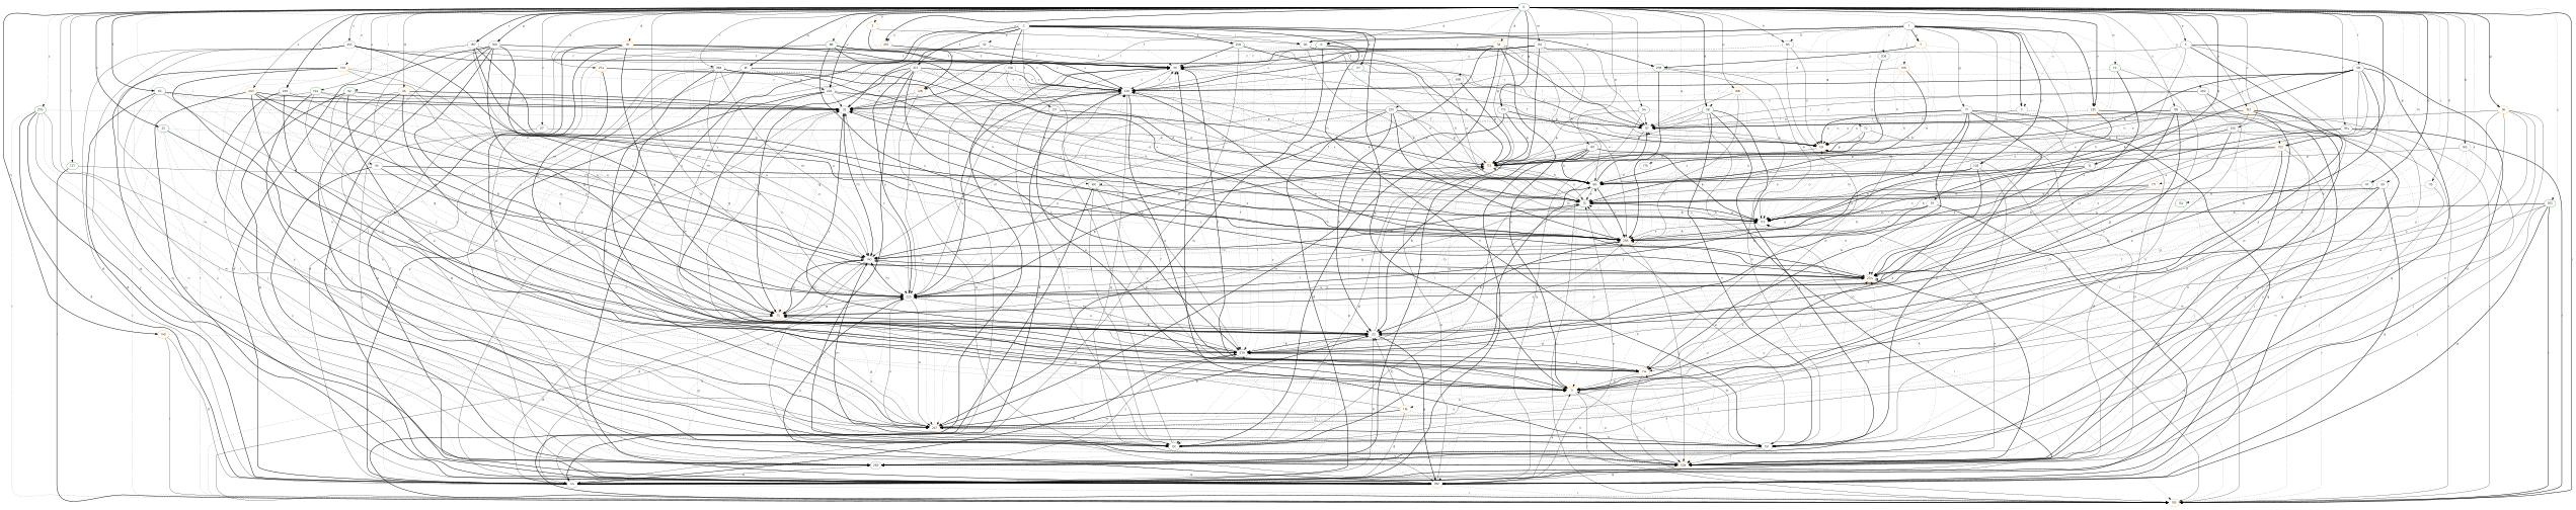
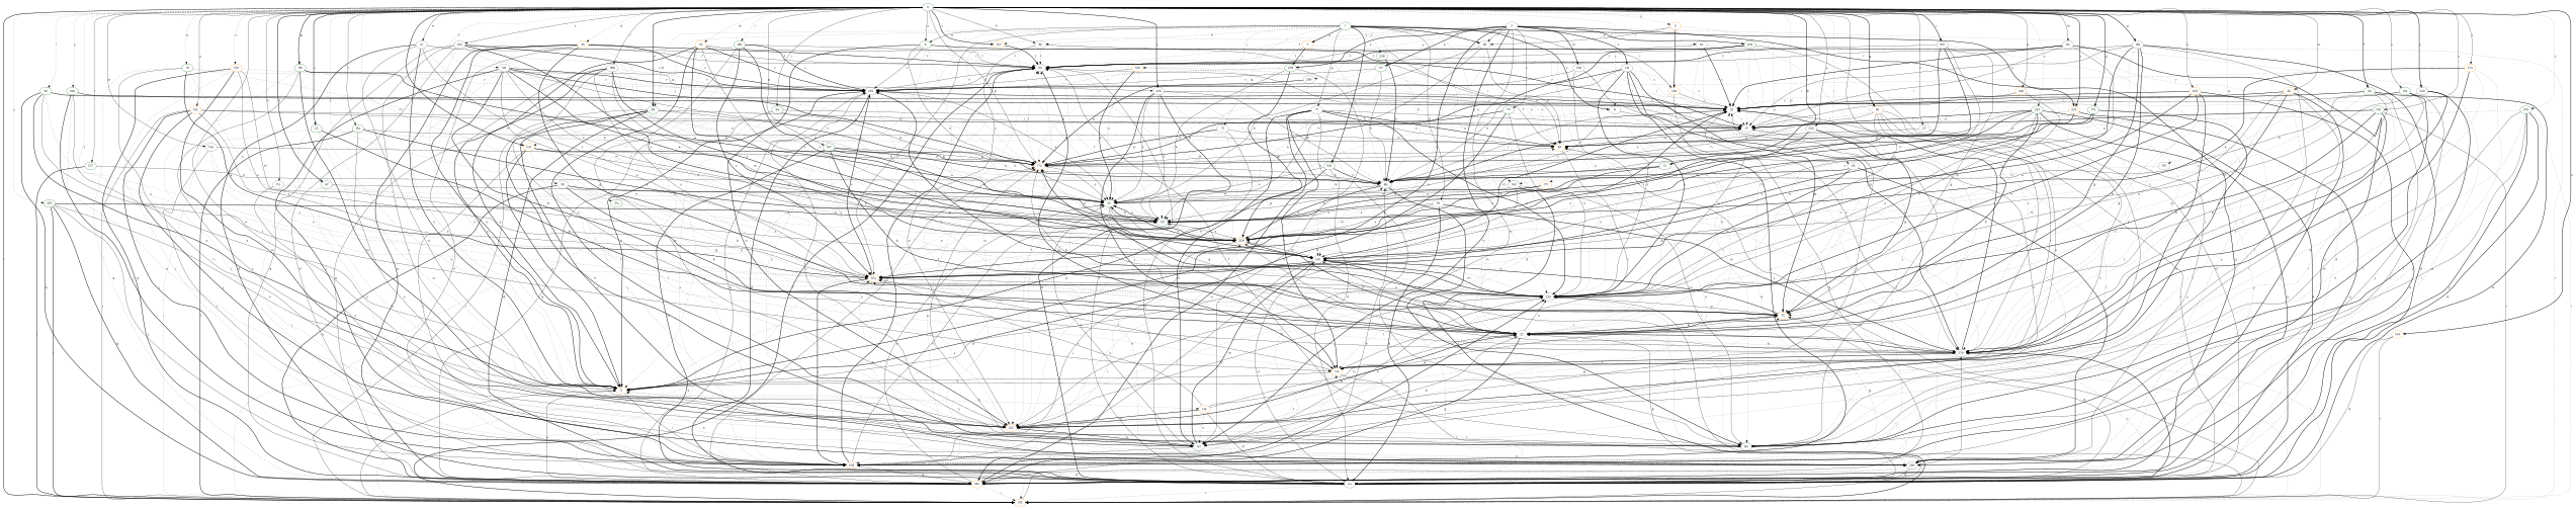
  strict digraph {
    fontname=Montserrat
    node [color=darkgreen fontname=Montserrat]
    edge [fontname=Montserrat style=solid]
    3 [color=darkorange]
    0
    6
    15
    19
    25
    31 [color=gray40]
    33 [color=darkorange]
    35 [color=darkorange]
    36 [color=darkorange]
    38
    47
    51 [color=gray40]
    58 [color=gray40]
    63
    66 [color=darkorange]
    85 [color=gray40]
    88
    92
    94
    95 [color=gray40]
    99 [color=gray40]
    103 [color=darkorange]
    115 [color=gray40]
    127
    132 [color=gray40]
    134
    149 [color=darkorange]
    150 [color=darkorange]
    153 [color=darkorange]
    165 [color=gray40]
    167
    168 [color=darkorange]
    169 [color=gray40]
    171 [color=darkorange]
    172 [color=darkorange]
    175
    176 [color=gray40]
    181
    184
    187 [color=gray40]
    188 [color=gray40]
    193 [color=darkorange]
    194
    199
    203 [color=darkorange]
    204 [color=darkorange]
    220
    225 [color=gray40]
    226 [color=gray40]
    229 [color=gray40]
    235 [color=darkorange]
    247 [color=darkorange]
    253 [color=gray40]
    256 [color=gray40]
    257 [color=darkorange]
    262
    263
    271 [color=gray40]
    274 [color=darkorange]
    276
    96 [color=gray40]
    128 [color=darkorange]
    160
    65 [color=gray40]
    55
    97 [color=gray40]
    n68 [color=gray40 label=239]
    269 [color=gray40]
    86
    108 [color=darkorange]
    119
    214 [color=darkorange]
    258 [color=darkorange]
    151
    182 [color=darkorange]
    11 [color=darkorange]
    22 [color=gray40]
    161 [color=darkorange]
    140 [color=gray40]
    130
    44 [color=gray40]
    75 [color=darkorange]
    279
    32 [color=gray40]
    1
    7 [color=darkorange]
    39 [color=gray40]
    71 [color=gray40]
    72 [color=gray40]
    106 [color=darkorange]
    158
    208
    278
    118 [color=darkorange]
    2 [color=gray40]
    52 [color=gray40]
    117
    138 [color=gray40]
    209
    211
    213 [color=gray40]
    268 [color=gray40]
    3 -> 96 [label=i]
    3 -> 128 [label=l style=bold]
    3 -> 160 [label=o style=dotted]
    0 -> 3 [label=a style=dotted]
    0 -> 6 [label=a]
    0 -> 15 [label=b style=bold]
    0 -> 19 [label=b style=dotted]
    0 -> 25 [label=c style=bold]
    0 -> 31 [label=c style=dotted]
    0 -> 33 [label=d style=dotted]
    0 -> 35 [label=d style=dotted]
    0 -> 36 [label=d]
    0 -> 38 [label=d style=bold]
    0 -> 47 [label=e style=bold]
    0 -> 51 [label=e]
    0 -> 58 [label=f style=dotted]
    0 -> 63 [label=f style=bold]
    0 -> 66 [label=g style=bold]
    0 -> 85 [label=h]
    0 -> 88 [label=i style=dotted]
    0 -> 92 [label=i style=dotted]
    0 -> 94 [label=i]
    0 -> 95 [label=i style=dotted]
    0 -> 99 [label=j style=dotted]
    0 -> 103 [label=j style=bold]
    0 -> 115 [label=k]
    0 -> 127 [label=l]
    0 -> 132 [label=m]
    0 -> 134 [label=m style=dotted]
    0 -> 149 [label=n style=bold]
    0 -> 150 [label=n style=dotted]
    0 -> 153 [label=o]
    0 -> 165 [label=p]
    0 -> 167 [label=p]
    0 -> 168 [label=p]
    0 -> 169 [label=p style=bold]
    0 -> 171 [label=p style=dotted]
    0 -> 172 [label=p]
    0 -> 175 [label=q style=bold]
    0 -> 176 [label=q style=dotted]
    0 -> 181 [label=q style=bold]
    0 -> 184 [label=r]
    0 -> 187 [label=r style=bold]
    0 -> 188 [label=r]
    0 -> 193 [label=r style=bold]
    0 -> 194 [label=s]
    0 -> 199 [label=s]
    0 -> 203 [label=s]
    0 -> 204 [label=s style=dotted]
    0 -> 220 [label=u style=dotted]
    0 -> 225 [label=u]
    0 -> 226 [label=v style=bold]
    0 -> 229 [label=v style=bold]
    0 -> 235 [label=v style=bold]
    0 -> 247 [label=w]
    0 -> 253 [label=x]
    0 -> 256 [label=x]
    0 -> 257 [label=x style=bold]
    0 -> 262 [label=y style=dotted]
    0 -> 263 [label=y style=dotted]
    0 -> 271 [label=z]
    0 -> 274 [label=z]
    0 -> 276 [label=z style=dotted]
    6 -> 225 [label=u style=dotted]
    6 -> 247 [label=w style=bold]
    6 -> 65 [label=f style=dotted]
    6 -> 55 [label=e]
    6 -> 97 [label=i style=bold]
    6 -> n68 [label=v]
    6 -> 269 [label=y style=dotted]
    15 -> 86 [label=h style=bold]
    15 -> 108 [label=j style=dotted]
    15 -> 119 [label=k style=bold]
    15 -> 214 [label=t style=dotted]
    15 -> 258 [label=x style=dotted]
    19 -> 204 [label=s style=bold]
    19 -> n68 [label=v style=dotted]
    19 -> 86 [label=h style=dotted]
    19 -> 258 [label=x style=dotted]
    19 -> 151 [label=n]
    19 -> 182 [label=q style=dotted]
    25 -> 193 [label=r style=dotted]
    25 -> 247 [label=w style=dotted]
    25 -> 269 [label=y style=dotted]
    25 -> 11 [label=a style=dotted]
    25 -> 22 [label=b style=bold]
    25 -> 161 [label=o style=dotted]
    31 -> 193 [label=r style=dotted]
    31 -> 97 [label=i]
    31 -> 119 [label=k style=dotted]
    31 -> 182 [label=q style=dotted]
    31 -> 22 [label=b style=dotted]
    33 -> 65 [label=f style=dotted]
    33 -> 97 [label=i]
    33 -> n68 [label=v style=bold]
    33 -> 258 [label=x]
    33 -> 11 [label=a style=bold]
    33 -> 140 [label=m style=bold]
    33 -> 130 [label=l style=bold]
    35 -> 65 [label=f style=bold]
    35 -> n68 [label=v style=bold]
    35 -> 119 [label=k style=dotted]
    35 -> 182 [label=q style=bold]
    35 -> 11 [label=a style=bold]
    35 -> 44 [label=d]
    35 -> 75 [label=g style=bold]
    36 -> 225 [label=u]
    36 -> 108 [label=j style=bold]
    36 -> 22 [label=b style=bold]
    36 -> 130 [label=l]
    36 -> 75 [label=g style=dotted]
    36 -> 279 [label=z style=dotted]
    36 -> 32 [label=c style=bold]
    38 -> 172 [label=p]
    38 -> 193 [label=r]
    38 -> 55 [label=e style=dotted]
    38 -> 97 [label=i]
    38 -> 269 [label=y style=bold]
    38 -> 151 [label=n style=bold]
    38 -> 44 [label=d style=bold]
    47 -> 247 [label=w style=dotted]
    47 -> 55 [label=e]
    47 -> 108 [label=j style=dotted]
    47 -> 119 [label=k style=dotted]
    51 -> 247 [label=w]
    51 -> 65 [label=f]
    51 -> 55 [label=e style=dotted]
    51 -> 119 [label=k style=dotted]
    51 -> 258 [label=x]
    51 -> 11 [label=a style=bold]
    51 -> 44 [label=d style=bold]
    58 -> 172 [label=p style=bold]
    58 -> 204 [label=s]
    58 -> n68 [label=v style=bold]
    58 -> 86 [label=h]
    58 -> 108 [label=j style=bold]
    58 -> 119 [label=k style=bold]
    58 -> 258 [label=x]
    58 -> 11 [label=a style=dotted]
    58 -> 22 [label=b style=bold]
    63 -> 204 [label=s style=dotted]
    63 -> 269 [label=y]
    63 -> 258 [label=x style=dotted]
    63 -> 22 [label=b]
    63 -> 130 [label=l style=dotted]
    63 -> 44 [label=d style=bold]
    63 -> 32 [label=c style=bold]
    66 -> 97 [label=i style=dotted]
    66 -> 86 [label=h]
    66 -> 214 [label=t]
    66 -> 151 [label=n]
    66 -> 11 [label=a]
    66 -> 130 [label=l]
    66 -> 279 [label=z]
    85 -> 247 [label=w]
    85 -> 65 [label=f style=dotted]
    85 -> 119 [label=k style=dotted]
    85 -> 161 [label=o]
    85 -> 32 [label=c style=dotted]
    88 -> 204 [label=s style=bold]
    88 -> 225 [label=u style=dotted]
    88 -> 247 [label=w]
    88 -> 65 [label=f]
    88 -> n68 [label=v style=bold]
    88 -> 258 [label=x style=bold]
    88 -> 22 [label=b style=dotted]
    92 -> 225 [label=u style=dotted]
    92 -> 214 [label=t]
    92 -> 182 [label=q style=bold]
    92 -> 11 [label=a style=bold]
    92 -> 32 [label=c style=bold]
    94 -> 172 [label=p]
    94 -> 97 [label=i]
    94 -> 108 [label=j style=dotted]
    94 -> 119 [label=k style=dotted]
    94 -> 182 [label=q]
    94 -> 130 [label=l style=dotted]
    95 -> 225 [label=u style=bold]
    95 -> 269 [label=y style=bold]
    95 -> 86 [label=h style=bold]
    99 -> 204 [label=s style=dotted]
    99 -> 55 [label=e style=bold]
    99 -> 182 [label=q style=bold]
    99 -> 22 [label=b style=bold]
    99 -> 75 [label=g style=dotted]
    103 -> 172 [label=p style=bold]
    103 -> 108 [label=j]
    103 -> 119 [label=k]
    103 -> 214 [label=t style=dotted]
    103 -> 11 [label=a style=bold]
    103 -> 22 [label=b style=dotted]
    115 -> 55 [label=e style=dotted]
    115 -> 151 [label=n]
    127 -> 193 [label=r style=bold]
    127 -> 86 [label=h]
    132 -> 65 [label=f style=bold]
    132 -> 97 [label=i]
    132 -> 269 [label=y style=bold]
    132 -> 86 [label=h]
    132 -> 182 [label=q style=dotted]
    132 -> 32 [label=c style=bold]
    134 -> 193 [label=r style=dotted]
    134 -> 225 [label=u style=dotted]
    134 -> 119 [label=k style=dotted]
    149 -> 193 [label=r]
    149 -> 44 [label=d]
    149 -> 279 [label=z style=dotted]
    150 -> 204 [label=s]
    150 -> 247 [label=w style=bold]
    150 -> n68 [label=v style=dotted]
    150 -> 108 [label=j style=dotted]
    150 -> 182 [label=q style=bold]
    150 -> 140 [label=m]
    153 -> 193 [label=r]
    153 -> 204 [label=s]
    153 -> 97 [label=i]
    153 -> 269 [label=y style=bold]
    153 -> 108 [label=j style=bold]
    153 -> 161 [label=o]
    165 -> 172 [label=p]
    165 -> 204 [label=s style=dotted]
    165 -> 225 [label=u style=dotted]
    165 -> 108 [label=j]
    167 -> 172 [label=p]
    167 -> 204 [label=s style=dotted]
    167 -> 86 [label=h style=bold]
    167 -> 119 [label=k style=bold]
    167 -> 22 [label=b style=bold]
    167 -> 44 [label=d style=bold]
    168 -> 225 [label=u]
    168 -> 97 [label=i]
    168 -> 258 [label=x style=dotted]
    168 -> 22 [label=b style=dotted]
    168 -> 161 [label=o style=dotted]
    168 -> 279 [label=z style=dotted]
    168 -> 32 [label=c style=dotted]
    169 -> 193 [label=r style=dotted]
    169 -> 204 [label=s style=bold]
    169 -> 225 [label=u style=dotted]
    169 -> 65 [label=f]
    169 -> 97 [label=i]
-   169 -> 182 [label=q style=bold]
+   220 -> 182 [label=q style=bold]
    169 -> 22 [label=b style=bold]
    169 -> 130 [label=l]
    169 -> 44 [label=d style=bold]
    169 -> 75 [label=g style=bold]
    171 -> 55 [label=e style=bold]
    171 -> 119 [label=k]
    171 -> 279 [label=z style=dotted]
    172 -> 65 [label=f style=dotted]
    172 -> 55 [label=e]
    172 -> n68 [label=v style=dotted]
    172 -> 86 [label=h]
    175 -> 172 [label=p style=bold]
    175 -> 247 [label=w style=bold]
    175 -> 97 [label=i style=dotted]
    175 -> 161 [label=o style=bold]
    175 -> 130 [label=l style=dotted]
    176 -> 86 [label=h style=dotted]
    176 -> 279 [label=z style=dotted]
    181 -> 226 [label=g]
    181 -> 247 [label=w style=bold]
    181 -> 55 [label=e style=bold]
    181 -> 269 [label=y]
    181 -> 108 [label=j style=dotted]
    184 -> 193 [label=r style=bold]
    184 -> 269 [label=y]
    184 -> 258 [label=x style=bold]
    184 -> 161 [label=o]
    187 -> 65 [label=f]
    187 -> 269 [label=y style=dotted]
    187 -> 119 [label=k style=bold]
    187 -> 258 [label=x style=bold]
    187 -> 140 [label=m]
    187 -> 75 [label=g]
    188 -> 172 [label=p style=dotted]
    188 -> 225 [label=u]
    188 -> 55 [label=e style=dotted]
    188 -> n68 [label=v style=dotted]
    188 -> 258 [label=x style=bold]
    188 -> 182 [label=q]
    188 -> 11 [label=a style=bold]
    188 -> 140 [label=m]
    188 -> 279 [label=z]
    193 -> 204 [label=s style=dotted]
    193 -> 65 [label=f style=bold]
    193 -> 86 [label=h]
    193 -> 161 [label=o]
    194 -> 86 [label=h]
    194 -> 108 [label=j]
    194 -> 130 [label=l style=bold]
    194 -> 279 [label=z]
    194 -> 32 [label=c]
    199 -> 193 [label=r]
    199 -> 225 [label=u style=bold]
    199 -> 97 [label=i style=bold]
    199 -> 161 [label=o style=dotted]
    199 -> 279 [label=z style=bold]
    203 -> 225 [label=u style=bold]
    203 -> 214 [label=t style=bold]
    203 -> 182 [label=q style=bold]
    203 -> 140 [label=m style=bold]
    203 -> 75 [label=g style=dotted]
    203 -> 32 [label=c style=bold]
    204 -> 225 [label=u]
    204 -> 55 [label=e style=dotted]
    204 -> n68 [label=v style=bold]
    204 -> 108 [label=j style=bold]
    204 -> 32 [label=c style=bold]
    220 -> 172 [label=p]
    220 -> 225 [label=u]
    220 -> 97 [label=i style=bold]
    220 -> 269 [label=y style=dotted]
    220 -> 258 [label=x style=bold]
    220 -> 22 [label=b style=bold]
    220 -> 140 [label=m]
    220 -> 44 [label=d style=bold]
    225 -> 172 [label=p style=bold]
    225 -> 193 [label=r]
    225 -> 247 [label=w]
    225 -> n68 [label=v style=bold]
    225 -> 214 [label=t style=dotted]
    225 -> 258 [label=x style=dotted]
    225 -> 151 [label=n]
    225 -> 140 [label=m style=bold]
    225 -> 75 [label=g]
    225 -> 32 [label=c]
    226 -> 225 [label=u style=dotted]
    226 -> 55 [label=e]
    226 -> 86 [label=h]
    226 -> 119 [label=k]
    226 -> 214 [label=t style=bold]
    226 -> 44 [label=d style=bold]
    226 -> 75 [label=g style=dotted]
    226 -> 32 [label=c]
    229 -> 140 [label=m]
    229 -> 130 [label=l style=bold]
    229 -> 279 [label=z style=bold]
    229 -> 32 [label=c style=dotted]
    235 -> 204 [label=s style=bold]
    235 -> 97 [label=i style=dotted]
    235 -> 182 [label=q style=bold]
    235 -> 161 [label=o style=dotted]
    235 -> 279 [label=z style=dotted]
    247 -> 204 [label=s style=dotted]
    247 -> 65 [label=f style=dotted]
    247 -> 151 [label=n style=bold]
    247 -> 11 [label=a style=dotted]
    247 -> 22 [label=b style=bold]
    247 -> 130 [label=l style=dotted]
    247 -> 75 [label=g style=dotted]
    247 -> 32 [label=c]
    253 -> 65 [label=f]
    253 -> n68 [label=v style=bold]
    253 -> 258 [label=x style=bold]
    253 -> 182 [label=q]
    253 -> 11 [label=a style=dotted]
    253 -> 140 [label=m style=dotted]
    253 -> 130 [label=l]
    253 -> 44 [label=d]
    256 -> 204 [label=s style=dotted]
    256 -> 258 [label=x style=bold]
    256 -> 151 [label=n]
    256 -> 161 [label=o style=dotted]
    256 -> 130 [label=l style=dotted]
    256 -> 75 [label=g style=bold]
    257 -> 247 [label=w style=dotted]
    257 -> 65 [label=f style=bold]
    262 -> 97 [label=i]
    262 -> 108 [label=j style=bold]
    262 -> 151 [label=n style=dotted]
    262 -> 11 [label=a]
    262 -> 32 [label=c]
    263 -> 193 [label=r style=bold]
    263 -> 108 [label=j]
    263 -> 119 [label=k style=bold]
    263 -> 182 [label=q style=bold]
    263 -> 11 [label=a]
    271 -> 269 [label=y]
    271 -> 161 [label=o]
    274 -> 247 [label=w style=dotted]
    274 -> n68 [label=v style=dotted]
    274 -> 269 [label=y style=dotted]
    274 -> 119 [label=k style=bold]
    274 -> 279 [label=z style=bold]
    276 -> 193 [label=r style=dotted]
    276 -> 247 [label=w]
    276 -> 97 [label=i style=dotted]
    276 -> 269 [label=y style=bold]
    276 -> 151 [label=n style=dotted]
    276 -> 130 [label=l]
    276 -> 44 [label=d style=bold]
    96 -> 65 [label=f style=dotted]
    96 -> 55 [label=e]
    96 -> 119 [label=k]
    96 -> 258 [label=x style=dotted]
    96 -> 161 [label=o]
    96 -> 130 [label=l style=dotted]
    128 -> 247 [label=w style=dotted]
    128 -> 182 [label=q]
    128 -> 32 [label=c]
    160 -> 193 [label=r style=bold]
    160 -> 55 [label=e]
    160 -> 11 [label=a]
    160 -> 130 [label=l]
    65 -> n68 [label=v]
    65 -> 214 [label=t style=bold]
    55 -> 119 [label=k style=dotted]
    55 -> 11 [label=a style=dotted]
    55 -> 44 [label=d style=dotted]
    55 -> 75 [label=g]
    55 -> 279 [label=z]
    55 -> 32 [label=c]
    97 -> 161 [label=o]
    97 -> 130 [label=l]
    n68 -> 65 [label=f]
    n68 -> 55 [label=e]
    n68 -> 182 [label=q]
    n68 -> 11 [label=a style=bold]
    n68 -> 44 [label=d style=bold]
    n68 -> 279 [label=z style=dotted]
    n68 -> 32 [label=c style=bold]
    269 -> 172 [label=p style=dotted]
    269 -> 225 [label=u style=dotted]
    269 -> 119 [label=k style=dotted]
    269 -> 182 [label=q style=dotted]
    269 -> 44 [label=d]
    269 -> 279 [label=z]
    269 -> 32 [label=c style=dotted]
    86 -> 55 [label=e]
    86 -> 97 [label=i style=bold]
    86 -> 258 [label=x style=bold]
    86 -> 22 [label=b style=dotted]
    86 -> 140 [label=m style=dotted]
    86 -> 130 [label=l style=bold]
    86 -> 32 [label=c]
    108 -> 225 [label=u style=dotted]
    108 -> 65 [label=f style=bold]
    108 -> n68 [label=v style=dotted]
    108 -> 119 [label=k]
    108 -> 214 [label=t style=dotted]
    108 -> 258 [label=x style=dotted]
    108 -> 182 [label=q]
    108 -> 11 [label=a style=dotted]
    108 -> 75 [label=g style=dotted]
    119 -> 65 [label=f style=dotted]
    119 -> 55 [label=e style=bold]
    119 -> 258 [label=x]
    119 -> 161 [label=o style=dotted]
    214 -> 193 [label=r]
    214 -> 204 [label=s]
    214 -> 151 [label=t style=dotted]
    214 -> 11 [label=a]
    258 -> 172 [label=p style=dotted]
    258 -> 193 [label=r style=dotted]
    258 -> 108 [label=j]
    258 -> 119 [label=k style=dotted]
    258 -> 22 [label=b style=bold]
    258 -> 140 [label=m]
    151 -> 204 [label=s style=dotted]
    151 -> 65 [label=f style=dotted]
    151 -> 55 [label=e]
    151 -> 269 [label=y style=dotted]
    151 -> 108 [label=j]
    151 -> 22 [label=b]
    151 -> 161 [label=o style=dotted]
    151 -> 140 [label=m style=bold]
    182 -> 172 [label=p]
    182 -> 193 [label=r style=dotted]
    182 -> 225 [label=u style=bold]
    182 -> 55 [label=e]
    182 -> n68 [label=v style=dotted]
    182 -> 86 [label=h style=dotted]
    182 -> 11 [label=a]
    182 -> 279 [label=z style=dotted]
    11 -> 193 [label=r]
    11 -> 108 [label=j]
    11 -> 118 [label=k style=dotted]
    22 -> 172 [label=p]
    22 -> 225 [label=u]
    22 -> 182 [label=q style=bold]
    22 -> 279 [label=z style=bold]
    161 -> 172 [label=p]
    161 -> 204 [label=s style=dotted]
    161 -> 225 [label=u style=dotted]
    161 -> 65 [label=f]
    161 -> 214 [label=t]
    161 -> 22 [label=b style=dotted]
    140 -> 204 [label=s style=bold]
    140 -> 55 [label=e style=bold]
    140 -> 108 [label=j]
    140 -> 44 [label=d]
    140 -> 75 [label=g style=bold]
    130 -> 172 [label=p]
    130 -> 65 [label=f]
    130 -> n68 [label=v]
    44 -> 193 [label=r style=dotted]
    44 -> 65 [label=f]
    44 -> 22 [label=b]
    44 -> 32 [label=c]
    75 -> 193 [label=r style=dotted]
    75 -> 22 [label=b style=bold]
    75 -> 140 [label=m style=bold]
    75 -> 44 [label=d]
    75 -> 32 [label=c style=dotted]
    279 -> 65 [label=f style=dotted]
    279 -> 97 [label=i style=dotted]
    279 -> 214 [label=t style=bold]
    279 -> 258 [label=x]
    279 -> 22 [label=b style=dotted]
    279 -> 140 [label=m]
    279 -> 44 [label=d style=bold]
    279 -> 32 [label=c style=bold]
    32 -> 97 [label=i style=dotted]
    32 -> 140 [label=m style=bold]
    1 -> 6 [label=a]
    1 -> 31 [label=c style=bold]
    1 -> 38 [label=d style=dotted]
    1 -> 85 [label=h style=dotted]
    1 -> 103 [label=j style=dotted]
    1 -> 204 [label=s]
    1 -> 235 [label=v style=bold]
    1 -> 96 [label=i style=bold]
    1 -> 128 [label=l]
    1 -> 160 [label=o style=dotted]
    1 -> 86 [label=h style=dotted]
    1 -> 11 [label=a style=dotted]
    1 -> 44 [label=d style=dotted]
    1 -> 7 [label=a style=bold]
    1 -> 39 [label=d]
    1 -> 71 [label=g]
    1 -> 72 [label=g style=dotted]
    1 -> 106 [label=j style=dotted]
    1 -> 158 [label=o style=bold]
    1 -> 208 [label=t style=dotted]
    7 -> 55 [label=e style=dotted]
    7 -> 97 [label=i style=dotted]
    7 -> 86 [label=h style=dotted]
    7 -> 108 [label=j style=dotted]
    7 -> 278 [label=z style=bold]
    39 -> 119 [label=k]
    39 -> 258 [label=x]
    39 -> 130 [label=l style=dotted]
    39 -> 44 [label=d style=bold]
    39 -> 279 [label=z style=bold]
    71 -> 225 [label=u style=bold]
    71 -> 55 [label=e style=dotted]
    71 -> 97 [label=i]
    71 -> 214 [label=t style=bold]
    71 -> 151 [label=n style=bold]
    71 -> 182 [label=q style=bold]
    71 -> 161 [label=o style=bold]
    71 -> 140 [label=m style=dotted]
    71 -> 44 [label=d]
    72 -> 172 [label=p style=bold]
    72 -> 161 [label=o]
    72 -> 44 [label=d]
    106 -> 247 [label=w style=dotted]
    106 -> 55 [label=e style=bold]
    106 -> n68 [label=v]
    106 -> 86 [label=h style=dotted]
    106 -> 161 [label=o style=dotted]
    158 -> 55 [label=e]
    158 -> 86 [label=h style=bold]
    158 -> 11 [label=a style=bold]
    158 -> 130 [label=l]
    208 -> 86 [label=h style=bold]
    278 -> 172 [label=p style=dotted]
    278 -> n68 [label=v style=dotted]
    278 -> 119 [label=k]
    278 -> 258 [label=x style=bold]
    278 -> 151 [label=n]
-   171 -> 204 [label=s]
+   118 -> 204 [label=s]
    118 -> 247 [label=w style=bold]
    118 -> 151 [label=n style=dotted]
    118 -> 22 [label=b]
    118 -> 44 [label=d]
    118 -> 75 [label=g]
    2 -> 225 [label=u style=dotted]
    2 -> 247 [label=w]
    2 -> 257 [label=x style=dotted]
    2 -> 96 [label=i]
    2 -> 65 [label=f style=dotted]
    2 -> 151 [label=n style=bold]
    2 -> 182 [label=q style=bold]
    2 -> 11 [label=a style=bold]
    2 -> 44 [label=d style=dotted]
    2 -> 278 [label=z style=bold]
    2 -> 52 [label=e style=dotted]
    2 -> 117 [label=k style=bold]
    2 -> 138 [label=m style=bold]
    2 -> 209 [label=t style=bold]
    2 -> 211 [label=t]
    2 -> 213 [label=t style=bold]
    2 -> 268 [label=y style=dotted]
    52 -> 65 [label=f]
    52 -> 108 [label=j style=dotted]
    52 -> 22 [label=b style=dotted]
    52 -> 75 [label=g style=dotted]
    52 -> 32 [label=c style=bold]
    117 -> 55 [label=e style=dotted]
    117 -> n68 [label=v]
    117 -> 86 [label=h]
    117 -> 119 [label=k style=dotted]
    117 -> 161 [label=o style=dotted]
    138 -> 225 [label=u]
    138 -> n68 [label=v]
    138 -> 279 [label=z]
    209 -> 172 [label=p style=bold]
    209 -> 65 [label=f style=bold]
    209 -> 97 [label=i style=dotted]
    209 -> 258 [label=x style=dotted]
    209 -> 44 [label=d]
    209 -> 279 [label=z style=dotted]
    211 -> 172 [label=p style=bold]
    211 -> 225 [label=u]
    211 -> 247 [label=w style=dotted]
    211 -> 97 [label=i style=dotted]
    211 -> 11 [label=a style=bold]
    213 -> 225 [label=u style=bold]
    213 -> n68 [label=v style=bold]
    213 -> 86 [label=h]
    213 -> 108 [label=j style=bold]
    213 -> 75 [label=g style=bold]
    213 -> 279 [label=z style=bold]
    213 -> 32 [label=c style=dotted]
    268 -> 172 [label=p style=bold]
  }
